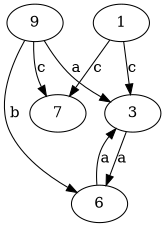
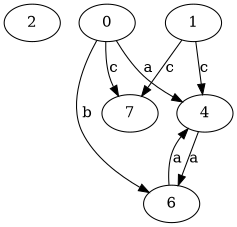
  strict digraph {
-   3
+   2
+   3 [label=4]
    6
-   0 [label=9]
+   0
    7
    1
    3 -> 6 [label=a]
    6 -> 3 [label=a]
    0 -> 3 [label=a]
    0 -> 6 [label=b]
    0 -> 7 [label=c]
    1 -> 3 [label=c]
    1 -> 7 [label=c]
  }
